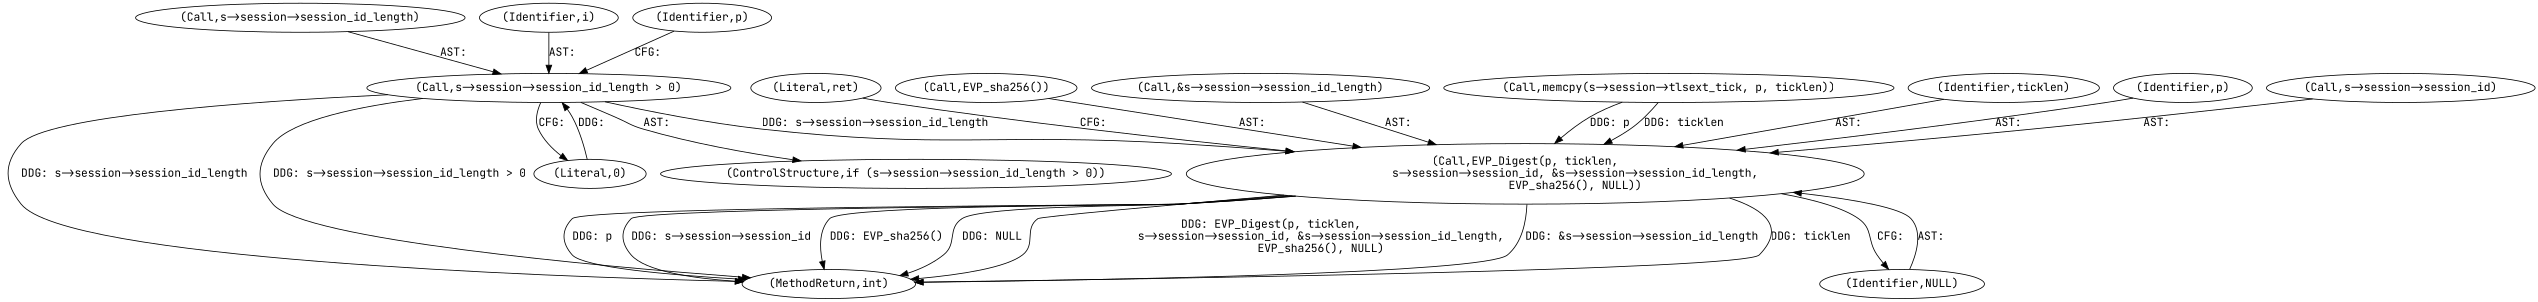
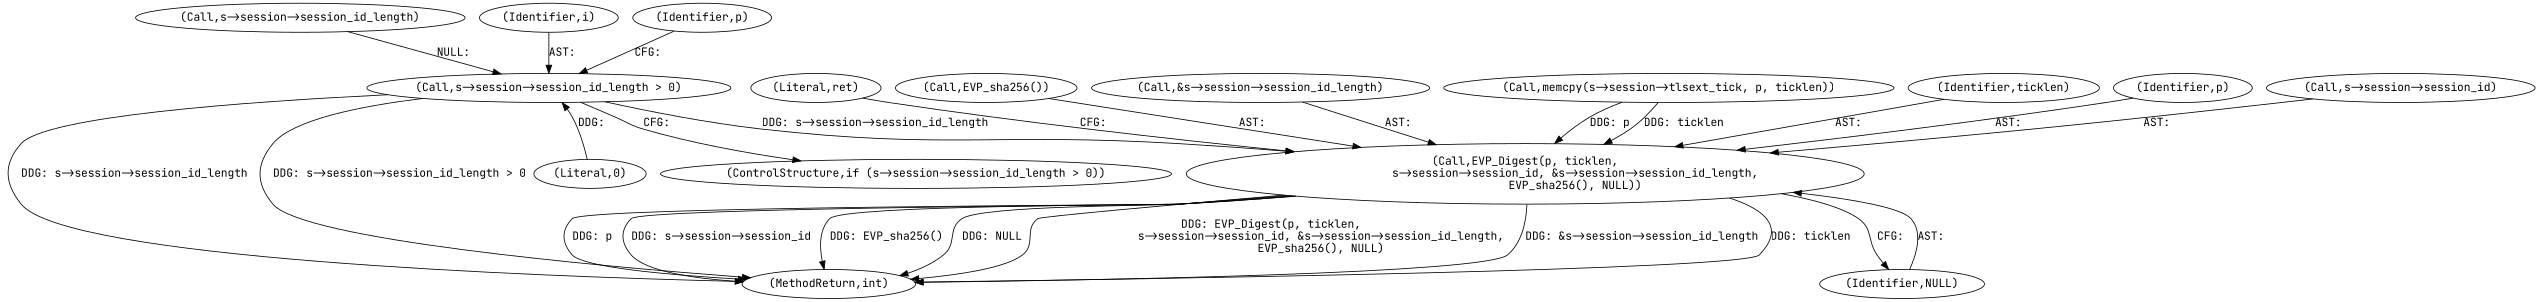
  digraph {
    fontname="JetBrains Mono"
    node [fontname="JetBrains Mono"]
    edge [fontname="JetBrains Mono"]
    n1 [label="(Call,s->session->session_id_length > 0)"]
    n2 [label="(Call,EVP_Digest(p, ticklen,\n               s->session->session_id, &s->session->session_id_length,\n               EVP_sha256(), NULL))"]
    n3 [label="(Literal,0)"]
    n4 [label="(MethodReturn,int)"]
    n5 [label="(ControlStructure,if (s->session->session_id_length > 0))"]
    n6 [label="(Identifier,NULL)"]
    n7 [label="(Call,s->session->session_id_length)"]
    n8 [label="(Literal,ret)"]
    n9 [label="(Call,EVP_sha256())"]
    n10 [label="(Call,&s->session->session_id_length)"]
    n11 [label="(Call,memcpy(s->session->tlsext_tick, p, ticklen))"]
    n12 [label="(Identifier,ticklen)"]
    n13 [label="(Identifier,i)"]
    n14 [label="(Identifier,p)"]
    n15 [label="(Identifier,p)"]
    n16 [label="(Call,s->session->session_id)"]
    n1 -> n2 [label="DDG: s->session->session_id_length"]
-   n1 -> n3 [label="CFG: "]
    n1 -> n4 [label="DDG: s->session->session_id_length"]
    n1 -> n4 [label="DDG: s->session->session_id_length > 0"]
-   n1 -> n5 [label="AST: "]
+   n1 -> n5 [label="CFG: "]
    n2 -> n4 [label="DDG: &s->session->session_id_length"]
    n2 -> n4 [label="DDG: ticklen"]
    n2 -> n4 [label="DDG: p"]
    n2 -> n4 [label="DDG: s->session->session_id"]
    n2 -> n4 [label="DDG: EVP_sha256()"]
    n2 -> n4 [label="DDG: NULL"]
    n2 -> n4 [label="DDG: EVP_Digest(p, ticklen,\n               s->session->session_id, &s->session->session_id_length,\n               EVP_sha256(), NULL)"]
    n2 -> n6 [label="CFG: "]
    n3 -> n1 [label="DDG: "]
    n6 -> n2 [label="AST: "]
-   n7 -> n1 [label="AST: "]
+   n7 -> n1 [label="NULL: "]
    n8 -> n2 [label="CFG: "]
    n9 -> n2 [label="AST: "]
    n10 -> n2 [label="AST: "]
    n11 -> n2 [label="DDG: p"]
    n11 -> n2 [label="DDG: ticklen"]
    n12 -> n2 [label="AST: "]
    n13 -> n1 [label="AST: "]
    n14 -> n2 [label="AST: "]
    n15 -> n1 [label="CFG: "]
    n16 -> n2 [label="AST: "]
  }
